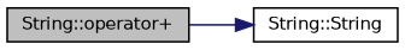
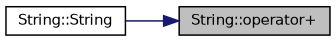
  digraph {
    rankdir=LR
    node [color=black fontname=Helvetica fontsize=10 shape=record style=filled]
    n1 [fillcolor=grey75 fontcolor=black height=0.2 label="String::operator+" width=0.4]
    n2 [fillcolor=white height=0.2 label="String::String" width=0.4]
-   n1 -> n2 [color=midnightblue fontname=Helvetica fontsize=10 labelfontname=Helvetica labelfontsize=10 style=solid]
+   n2 -> n1 [color=midnightblue fontname=Helvetica fontsize=10 labelfontname=Helvetica labelfontsize=10 style=solid]
  }
